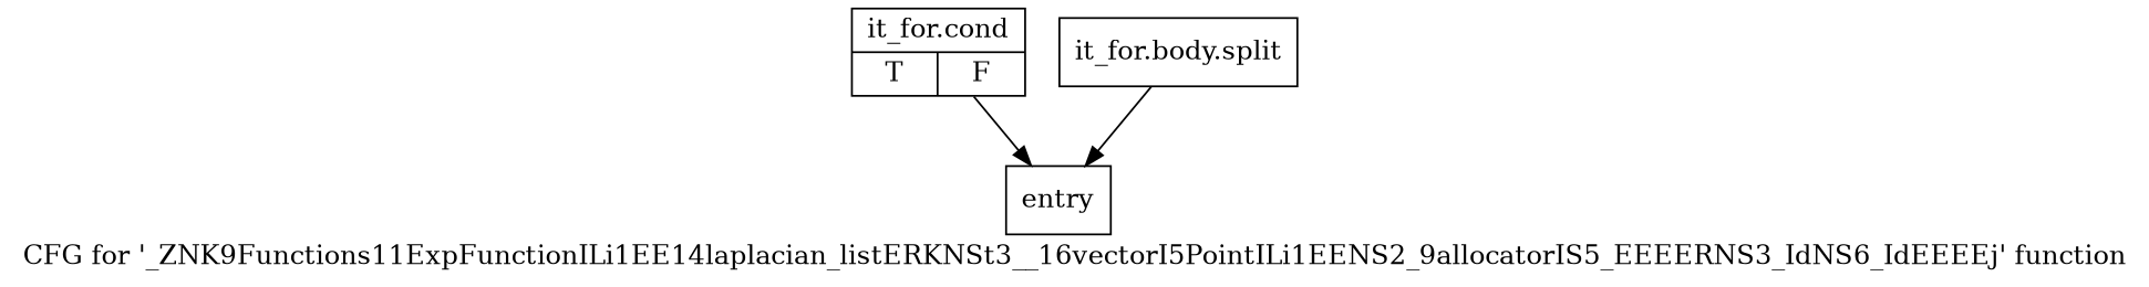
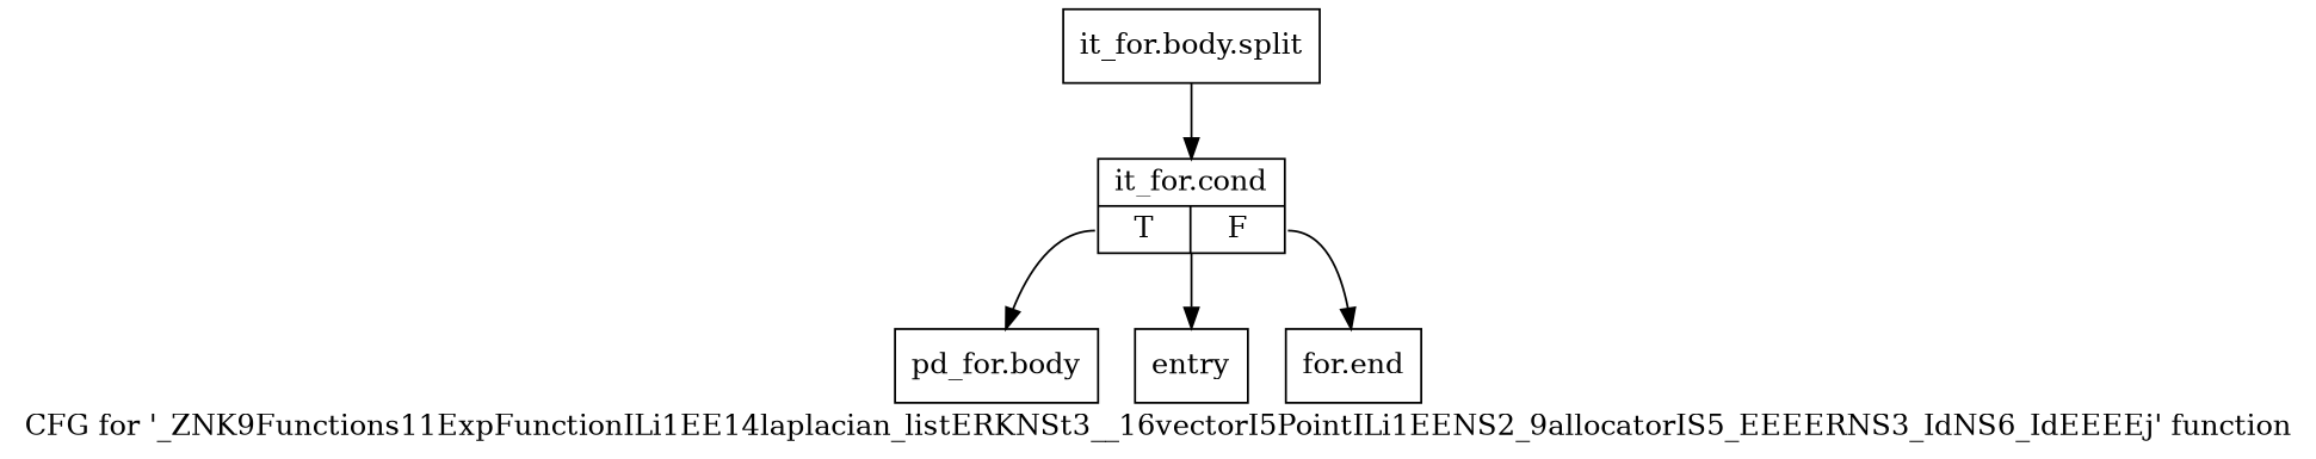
  digraph {
    label="CFG for '_ZNK9Functions11ExpFunctionILi1EE14laplacian_listERKNSt3__16vectorI5PointILi1EENS2_9allocatorIS5_EEEERNS3_IdNS6_IdEEEEj' function"
    node [shape=record]
    n1 [label="{entry}"]
    n2 [label="{it_for.cond|{<s0>T|<s1>F}}"]
+   n3 [label="{pd_for.body}"]
+   n4 [label="{for.end}"]
    n5 [label="{it_for.body.split}"]
    n2 -> n1
-   n5 -> n1
+   n2 -> n3 [tailport=s0]
+   n2 -> n4 [tailport=s1]
+   n5 -> n2
  }
